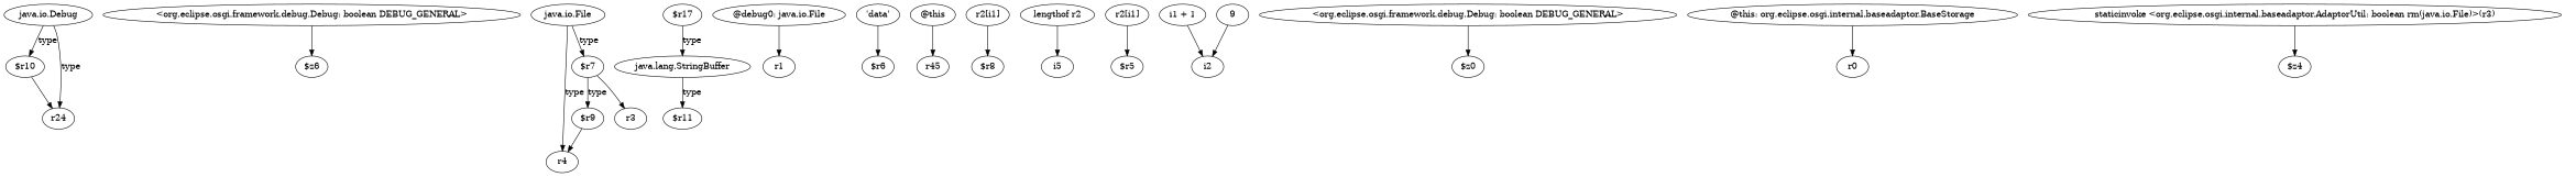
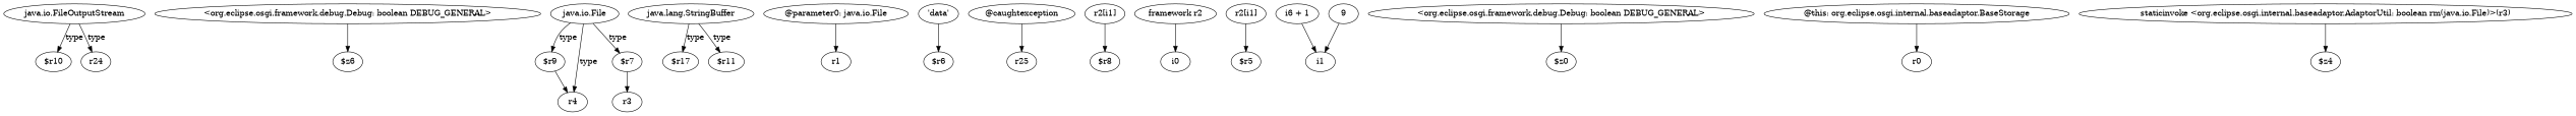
  digraph {
-   n1 [label="java.io.Debug"]
+   n1 [label="java.io.FileOutputStream"]
    n2 [label="$r10"]
    n3 [label=r24]
    n4 [label="<org.eclipse.osgi.framework.debug.Debug: boolean DEBUG_GENERAL>"]
    n5 [label="$z6"]
    n6 [label="java.io.File"]
    n7 [label="$r9"]
    n8 [label=r4]
    n9 [label="$r7"]
    n10 [label=r3]
    n11 [label="java.lang.StringBuffer"]
    n12 [label="$r17"]
    n13 [label="$r11"]
-   n14 [label="@debug0: java.io.File"]
+   n14 [label="@parameter0: java.io.File"]
    n15 [label=r1]
    n16 [label="'data'"]
    n17 [label="$r6"]
-   n18 [label="@this"]
-   n19 [label=r45]
+   n18 [label="@caughtexception"]
+   n19 [label=r25]
    n20 [label="r2[i1]"]
    n21 [label="$r8"]
-   n22 [label="lengthof r2"]
-   n23 [label=i5]
+   n22 [label="framework r2"]
+   n23 [label=i0]
    n24 [label="r2[i1]"]
    n25 [label="$r5"]
-   n26 [label="i1 + 1"]
-   n27 [label=i2]
+   n26 [label="i6 + 1"]
+   n27 [label=i1]
    n28 [label=9]
    n29 [label="<org.eclipse.osgi.framework.debug.Debug: boolean DEBUG_GENERAL>"]
    n30 [label="$z0"]
    n31 [label="@this: org.eclipse.osgi.internal.baseadaptor.BaseStorage"]
    n32 [label=r0]
    n33 [label="staticinvoke <org.eclipse.osgi.internal.baseadaptor.AdaptorUtil: boolean rm(java.io.File)>(r3)"]
    n34 [label="$z4"]
    n1 -> n2 [label=type]
    n1 -> n3 [label=type]
-   n2 -> n3
    n4 -> n5
-   n9 -> n7 [label=type]
+   n6 -> n7 [label=type]
    n6 -> n8 [label=type]
    n6 -> n9 [label=type]
    n7 -> n8
    n9 -> n10
-   n12 -> n11 [label=type]
+   n11 -> n12 [label=type]
    n11 -> n13 [label=type]
    n14 -> n15
    n16 -> n17
    n18 -> n19
    n20 -> n21
    n22 -> n23
    n24 -> n25
    n26 -> n27
    n28 -> n27
    n29 -> n30
    n31 -> n32
    n33 -> n34
  }
